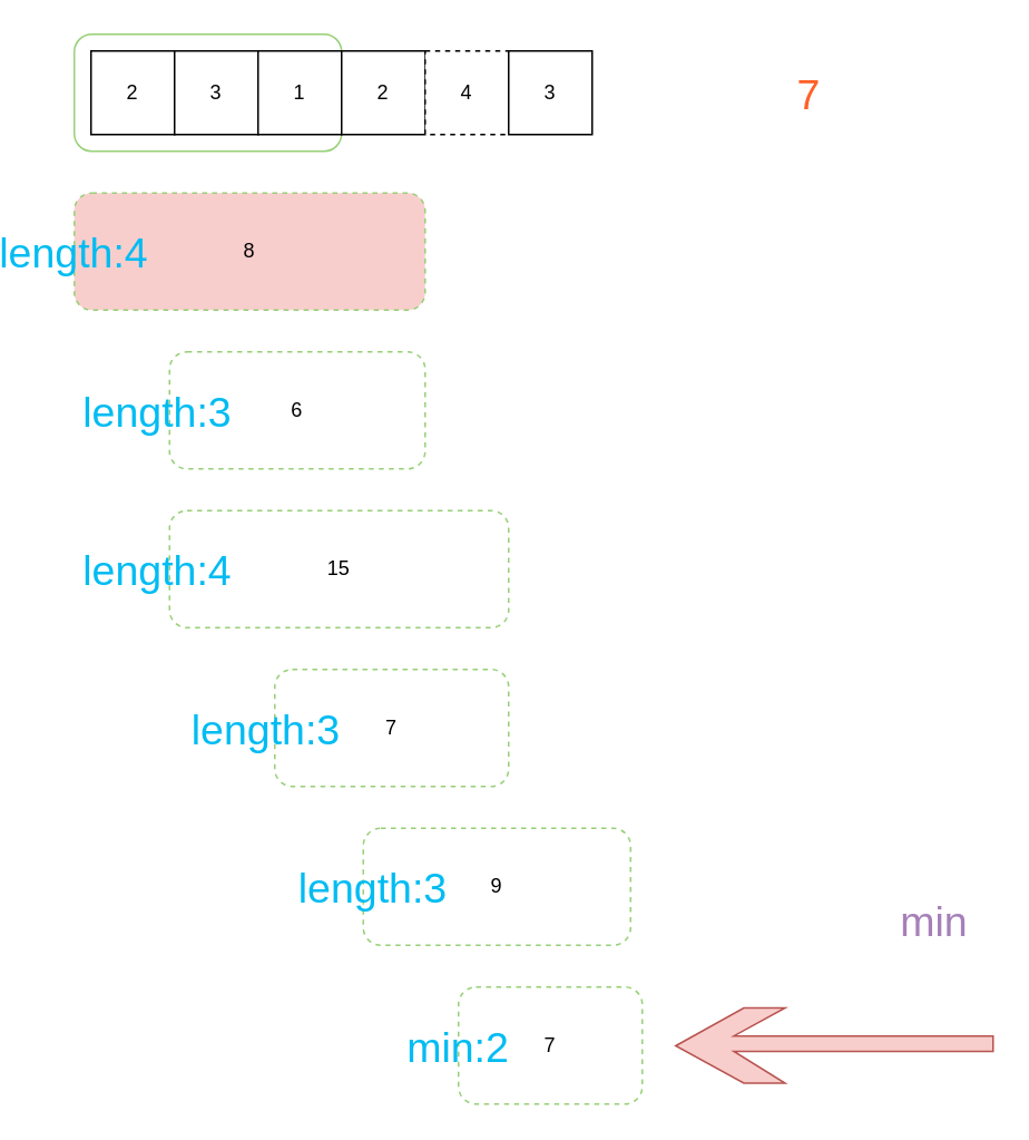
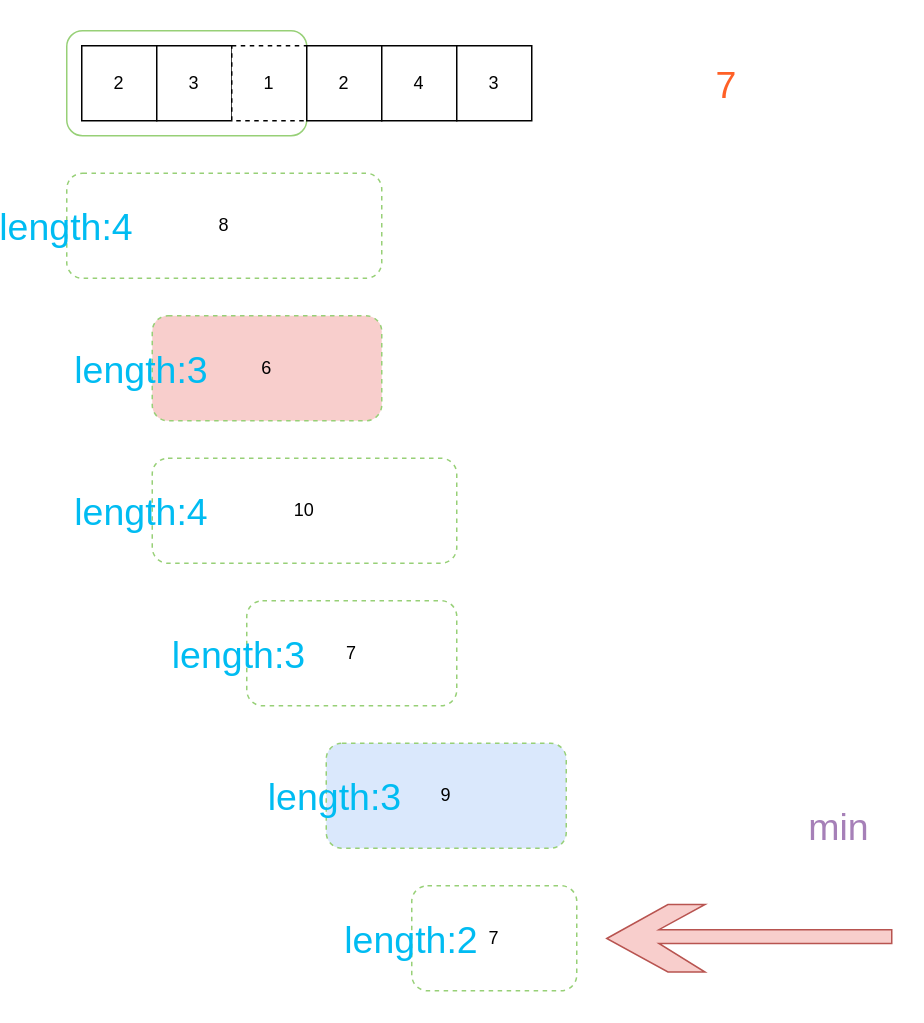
  <mxCell id="0" />
  <mxCell id="1" parent="0" />
  <mxCell id="2" value="" style="rounded=1;whiteSpace=wrap;html=1;strokeColor=#97D077;" vertex="1" parent="1"><mxGeometry x="40" y="20" width="160" height="70" as="geometry" /></mxCell>
  <mxCell id="3" value="2" style="rounded=0;whiteSpace=wrap;html=1;" vertex="1" parent="1"><mxGeometry x="50" y="30" width="50" height="50" as="geometry" /></mxCell>
  <mxCell id="4" value="3" style="rounded=0;whiteSpace=wrap;html=1;" vertex="1" parent="1"><mxGeometry x="100" y="30" width="50" height="50" as="geometry" /></mxCell>
- <mxCell id="5" value="1" style="rounded=0;whiteSpace=wrap;html=1;" vertex="1" parent="1"><mxGeometry x="150" y="30" width="50" height="50" as="geometry" /></mxCell>
+ <mxCell id="5" value="1" style="rounded=0;whiteSpace=wrap;html=1;dashed=1;" vertex="1" parent="1"><mxGeometry x="150" y="30" width="50" height="50" as="geometry" /></mxCell>
  <mxCell id="6" value="2" style="rounded=0;whiteSpace=wrap;html=1;" vertex="1" parent="1"><mxGeometry x="200" y="30" width="50" height="50" as="geometry" /></mxCell>
- <mxCell id="7" value="4" style="rounded=0;whiteSpace=wrap;html=1;dashed=1;" vertex="1" parent="1"><mxGeometry x="250" y="30" width="50" height="50" as="geometry" /></mxCell>
+ <mxCell id="7" value="4" style="rounded=0;whiteSpace=wrap;html=1;" vertex="1" parent="1"><mxGeometry x="250" y="30" width="50" height="50" as="geometry" /></mxCell>
  <mxCell id="8" value="3" style="rounded=0;whiteSpace=wrap;html=1;" vertex="1" parent="1"><mxGeometry x="300" y="30" width="50" height="50" as="geometry" /></mxCell>
  <mxCell id="9" value="7" style="text;html=1;strokeColor=none;fillColor=none;align=center;verticalAlign=middle;whiteSpace=wrap;rounded=0;fontSize=25;fontColor=#FF6026;" vertex="1" parent="1"><mxGeometry x="460" y="45" width="40" height="20" as="geometry" /></mxCell>
- <mxCell id="10" value="8" style="rounded=1;whiteSpace=wrap;html=1;strokeColor=#97D077;dashed=1;fillColor=#f8cecc;" vertex="1" parent="1"><mxGeometry x="40" y="115" width="210" height="70" as="geometry" /></mxCell>
- <mxCell id="11" value="6" style="rounded=1;whiteSpace=wrap;html=1;strokeColor=#97D077;dashed=1;" vertex="1" parent="1"><mxGeometry x="97" y="210" width="153" height="70" as="geometry" /></mxCell>
- <mxCell id="12" value="15" style="rounded=1;whiteSpace=wrap;html=1;strokeColor=#97D077;dashed=1;" vertex="1" parent="1"><mxGeometry x="97" y="305" width="203" height="70" as="geometry" /></mxCell>
+ <mxCell id="10" value="8" style="rounded=1;whiteSpace=wrap;html=1;strokeColor=#97D077;dashed=1;" vertex="1" parent="1"><mxGeometry x="40" y="115" width="210" height="70" as="geometry" /></mxCell>
+ <mxCell id="11" value="6" style="rounded=1;whiteSpace=wrap;html=1;strokeColor=#97D077;dashed=1;fillColor=#f8cecc;" vertex="1" parent="1"><mxGeometry x="97" y="210" width="153" height="70" as="geometry" /></mxCell>
+ <mxCell id="12" value="10" style="rounded=1;whiteSpace=wrap;html=1;strokeColor=#97D077;dashed=1;" vertex="1" parent="1"><mxGeometry x="97" y="305" width="203" height="70" as="geometry" /></mxCell>
  <mxCell id="13" value="7" style="rounded=1;whiteSpace=wrap;html=1;strokeColor=#97D077;dashed=1;" vertex="1" parent="1"><mxGeometry x="160" y="400" width="140" height="70" as="geometry" /></mxCell>
- <mxCell id="14" value="9" style="rounded=1;whiteSpace=wrap;html=1;strokeColor=#97D077;dashed=1;" vertex="1" parent="1"><mxGeometry x="213" y="495" width="160" height="70" as="geometry" /></mxCell>
+ <mxCell id="14" value="9" style="rounded=1;whiteSpace=wrap;html=1;strokeColor=#97D077;dashed=1;fillColor=#dae8fc;" vertex="1" parent="1"><mxGeometry x="213" y="495" width="160" height="70" as="geometry" /></mxCell>
  <mxCell id="15" value="7" style="rounded=1;whiteSpace=wrap;html=1;strokeColor=#97D077;dashed=1;" vertex="1" parent="1"><mxGeometry x="270" y="590" width="110" height="70" as="geometry" /></mxCell>
  <mxCell id="16" value="length:4" style="text;html=1;strokeColor=none;fillColor=none;align=center;verticalAlign=middle;whiteSpace=wrap;rounded=0;dashed=1;fontSize=25;fontColor=#00BCF2;" vertex="1" parent="1"><mxGeometry x="20" y="140" width="40" height="20" as="geometry" /></mxCell>
  <mxCell id="17" value="length:3" style="text;html=1;strokeColor=none;fillColor=none;align=center;verticalAlign=middle;whiteSpace=wrap;rounded=0;dashed=1;fontSize=25;fontColor=#00BCF2;" vertex="1" parent="1"><mxGeometry x="70" y="235" width="40" height="20" as="geometry" /></mxCell>
  <mxCell id="18" value="length:4" style="text;html=1;strokeColor=none;fillColor=none;align=center;verticalAlign=middle;whiteSpace=wrap;rounded=0;dashed=1;fontSize=25;fontColor=#00BCF2;" vertex="1" parent="1"><mxGeometry x="70" y="330" width="40" height="20" as="geometry" /></mxCell>
  <mxCell id="19" value="length:3" style="text;html=1;strokeColor=none;fillColor=none;align=center;verticalAlign=middle;whiteSpace=wrap;rounded=0;dashed=1;fontSize=25;fontColor=#00BCF2;" vertex="1" parent="1"><mxGeometry x="135" y="425" width="40" height="20" as="geometry" /></mxCell>
  <mxCell id="20" value="length:3" style="text;html=1;strokeColor=none;fillColor=none;align=center;verticalAlign=middle;whiteSpace=wrap;rounded=0;dashed=1;fontSize=25;fontColor=#00BCF2;" vertex="1" parent="1"><mxGeometry x="198.5" y="520" width="40" height="20" as="geometry" /></mxCell>
- <mxCell id="21" value="min:2" style="text;html=1;strokeColor=none;fillColor=none;align=center;verticalAlign=middle;whiteSpace=wrap;rounded=0;dashed=1;fontSize=25;fontColor=#00BCF2;" vertex="1" parent="1"><mxGeometry x="250" y="615" width="40" height="20" as="geometry" /></mxCell>
+ <mxCell id="21" value="length:2" style="text;html=1;strokeColor=none;fillColor=none;align=center;verticalAlign=middle;whiteSpace=wrap;rounded=0;dashed=1;fontSize=25;fontColor=#00BCF2;" vertex="1" parent="1"><mxGeometry x="250" y="615" width="40" height="20" as="geometry" /></mxCell>
  <mxCell id="22" value="" style="shadow=0;dashed=0;html=1;strokeColor=#b85450;labelPosition=center;verticalLabelPosition=bottom;verticalAlign=top;align=center;shape=mxgraph.mscae.deprecated.poster_arrow;fillColor=#f8cecc;fontSize=25;direction=south;" vertex="1" parent="1"><mxGeometry x="400" y="602.5" width="190" height="45" as="geometry" /></mxCell>
  <mxCell id="23" value="&lt;font color=&quot;#a680b8&quot;&gt;min&lt;/font&gt;" style="text;html=1;strokeColor=none;fillColor=none;align=center;verticalAlign=middle;whiteSpace=wrap;rounded=0;dashed=1;fontSize=25;fontColor=#00BCF2;" vertex="1" parent="1"><mxGeometry x="535" y="540" width="40" height="20" as="geometry" /></mxCell>
